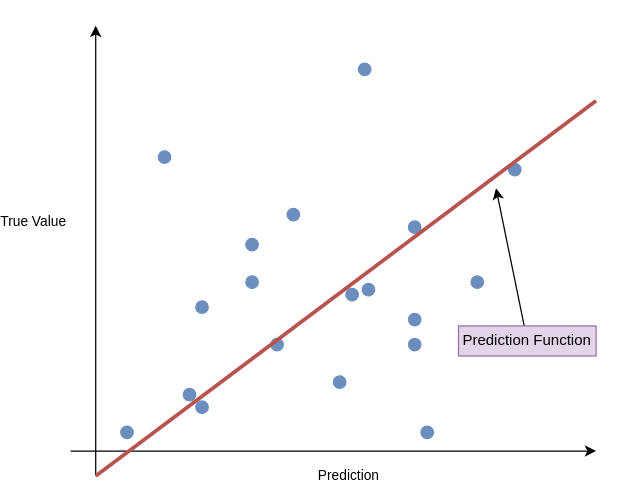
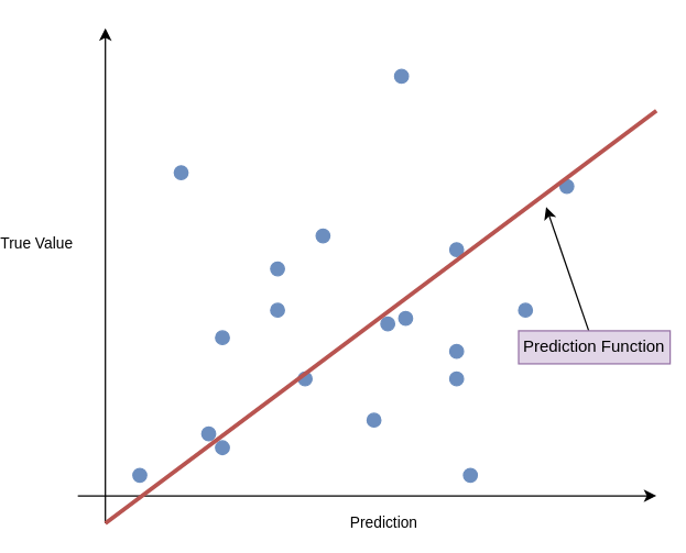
  <mxCell id="0" />
  <mxCell id="1" parent="0" />
  <mxCell id="2" value="Prediction" style="endArrow=classic;html=1;rounded=0;" edge="1" parent="1"><mxGeometry x="0.057" y="-20" width="50" height="50" relative="1" as="geometry"><mxPoint x="20" y="360" as="sourcePoint" /><mxPoint x="440" y="360" as="targetPoint" /><mxPoint as="offset" /></mxGeometry></mxCell>
  <mxCell id="3" value="True Value" style="endArrow=classic;html=1;rounded=0;" edge="1" parent="1"><mxGeometry x="0.125" y="50" width="50" height="50" relative="1" as="geometry"><mxPoint x="40" y="380" as="sourcePoint" /><mxPoint x="40" y="20" as="targetPoint" /><mxPoint as="offset" /></mxGeometry></mxCell>
  <mxCell id="4" value="" style="ellipse;whiteSpace=wrap;html=1;aspect=fixed;strokeColor=#6c8ebf;fillColor=#6C8EBF;" vertex="1" parent="1"><mxGeometry x="120" y="240" width="10" height="10" as="geometry" /></mxCell>
  <mxCell id="5" value="" style="ellipse;whiteSpace=wrap;html=1;aspect=fixed;strokeColor=#6c8ebf;fillColor=#6C8EBF;" vertex="1" parent="1"><mxGeometry x="160" y="190" width="10" height="10" as="geometry" /></mxCell>
  <mxCell id="6" value="" style="ellipse;whiteSpace=wrap;html=1;aspect=fixed;strokeColor=#6c8ebf;fillColor=#6C8EBF;" vertex="1" parent="1"><mxGeometry x="180" y="270" width="10" height="10" as="geometry" /></mxCell>
  <mxCell id="7" value="" style="ellipse;whiteSpace=wrap;html=1;aspect=fixed;strokeColor=#6c8ebf;fillColor=#6C8EBF;" vertex="1" parent="1"><mxGeometry x="290" y="270" width="10" height="10" as="geometry" /></mxCell>
  <mxCell id="8" value="" style="ellipse;whiteSpace=wrap;html=1;aspect=fixed;strokeColor=#6c8ebf;fillColor=#6C8EBF;" vertex="1" parent="1"><mxGeometry x="160" y="220" width="10" height="10" as="geometry" /></mxCell>
  <mxCell id="9" value="" style="ellipse;whiteSpace=wrap;html=1;aspect=fixed;strokeColor=#6c8ebf;fillColor=#6C8EBF;" vertex="1" parent="1"><mxGeometry x="250" y="50" width="10" height="10" as="geometry" /></mxCell>
  <mxCell id="10" value="" style="ellipse;whiteSpace=wrap;html=1;aspect=fixed;strokeColor=#6c8ebf;fillColor=#6C8EBF;" vertex="1" parent="1"><mxGeometry x="193" y="166" width="10" height="10" as="geometry" /></mxCell>
  <mxCell id="11" value="" style="ellipse;whiteSpace=wrap;html=1;aspect=fixed;strokeColor=#6c8ebf;fillColor=#6C8EBF;" vertex="1" parent="1"><mxGeometry x="290" y="250" width="10" height="10" as="geometry" /></mxCell>
  <mxCell id="12" value="" style="ellipse;whiteSpace=wrap;html=1;aspect=fixed;strokeColor=#6c8ebf;fillColor=#6C8EBF;" vertex="1" parent="1"><mxGeometry x="340" y="220" width="10" height="10" as="geometry" /></mxCell>
  <mxCell id="13" value="" style="ellipse;whiteSpace=wrap;html=1;aspect=fixed;strokeColor=#6c8ebf;fillColor=#6C8EBF;" vertex="1" parent="1"><mxGeometry x="370" y="130" width="10" height="10" as="geometry" /></mxCell>
  <mxCell id="14" value="" style="ellipse;whiteSpace=wrap;html=1;aspect=fixed;strokeColor=#6c8ebf;fillColor=#6C8EBF;" vertex="1" parent="1"><mxGeometry x="290" y="176" width="10" height="10" as="geometry" /></mxCell>
  <mxCell id="15" value="" style="ellipse;whiteSpace=wrap;html=1;aspect=fixed;strokeColor=#6c8ebf;fillColor=#6C8EBF;" vertex="1" parent="1"><mxGeometry x="240" y="230" width="10" height="10" as="geometry" /></mxCell>
  <mxCell id="16" value="" style="ellipse;whiteSpace=wrap;html=1;aspect=fixed;strokeColor=#6c8ebf;fillColor=#6C8EBF;" vertex="1" parent="1"><mxGeometry x="253" y="226" width="10" height="10" as="geometry" /></mxCell>
  <mxCell id="17" value="" style="ellipse;whiteSpace=wrap;html=1;aspect=fixed;strokeColor=#6c8ebf;fillColor=#6C8EBF;" vertex="1" parent="1"><mxGeometry x="120" y="320" width="10" height="10" as="geometry" /></mxCell>
  <mxCell id="18" value="" style="ellipse;whiteSpace=wrap;html=1;aspect=fixed;strokeColor=#6c8ebf;fillColor=#6C8EBF;" vertex="1" parent="1"><mxGeometry x="110" y="310" width="10" height="10" as="geometry" /></mxCell>
  <mxCell id="19" value="" style="ellipse;whiteSpace=wrap;html=1;aspect=fixed;strokeColor=#6c8ebf;fillColor=#6C8EBF;" vertex="1" parent="1"><mxGeometry x="60" y="340" width="10" height="10" as="geometry" /></mxCell>
  <mxCell id="20" value="" style="ellipse;whiteSpace=wrap;html=1;aspect=fixed;strokeColor=#6c8ebf;fillColor=#6C8EBF;" vertex="1" parent="1"><mxGeometry x="300" y="340" width="10" height="10" as="geometry" /></mxCell>
  <mxCell id="21" value="" style="ellipse;whiteSpace=wrap;html=1;aspect=fixed;strokeColor=#6c8ebf;fillColor=#6C8EBF;" vertex="1" parent="1"><mxGeometry x="230" y="300" width="10" height="10" as="geometry" /></mxCell>
  <mxCell id="22" value="" style="ellipse;whiteSpace=wrap;html=1;aspect=fixed;strokeColor=#6c8ebf;fillColor=#6C8EBF;" vertex="1" parent="1"><mxGeometry x="90" y="120" width="10" height="10" as="geometry" /></mxCell>
  <mxCell id="23" value="" style="endArrow=none;html=1;rounded=0;fillColor=#f8cecc;strokeColor=#b85450;strokeWidth=3;" edge="1" parent="1"><mxGeometry width="50" height="50" relative="1" as="geometry"><mxPoint x="40" y="380" as="sourcePoint" /><mxPoint x="440" y="80" as="targetPoint" /></mxGeometry></mxCell>
  <mxCell id="24" style="rounded=0;orthogonalLoop=1;jettySize=auto;html=1;" edge="1" parent="1" source="25"><mxGeometry relative="1" as="geometry"><mxPoint x="360" y="150" as="targetPoint" /></mxGeometry></mxCell>
- <mxCell id="25" value="Prediction Function" style="rounded=0;whiteSpace=wrap;html=1;fillColor=#e1d5e7;strokeColor=#9673a6;" vertex="1" parent="1"><mxGeometry x="330" y="260" width="110" height="24" as="geometry" /></mxCell>
+ <mxCell id="25" value="Prediction Function" style="rounded=0;whiteSpace=wrap;html=1;fillColor=#e1d5e7;strokeColor=#9673a6;" vertex="1" parent="1"><mxGeometry x="340" y="240" width="110" height="24" as="geometry" /></mxCell>
